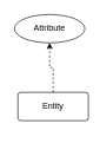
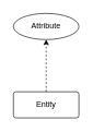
  <mxCell id="0" />
  <mxCell id="1" parent="0" />
  <mxCell id="2" value="Attribute" style="ellipse;whiteSpace=wrap;html=1;align=center;" parent="1" vertex="1"><mxGeometry x="20" y="20" width="100" height="40" as="geometry" /></mxCell>
  <mxCell id="3" value="" style="edgeStyle=orthogonalEdgeStyle;rounded=0;orthogonalLoop=1;jettySize=auto;html=1;dashed=1;" edge="1" parent="1" source="4" target="2"><mxGeometry relative="1" as="geometry" /></mxCell>
- <mxCell id="4" value="Entity" style="rounded=1;arcSize=10;whiteSpace=wrap;html=1;align=center;" vertex="1" parent="1"><mxGeometry x="25" y="130" width="100" height="40" as="geometry" /></mxCell>
+ <mxCell id="4" value="Entity" style="rounded=1;arcSize=10;whiteSpace=wrap;html=1;align=center;" vertex="1" parent="1"><mxGeometry x="20" y="140" width="100" height="40" as="geometry" /></mxCell>
